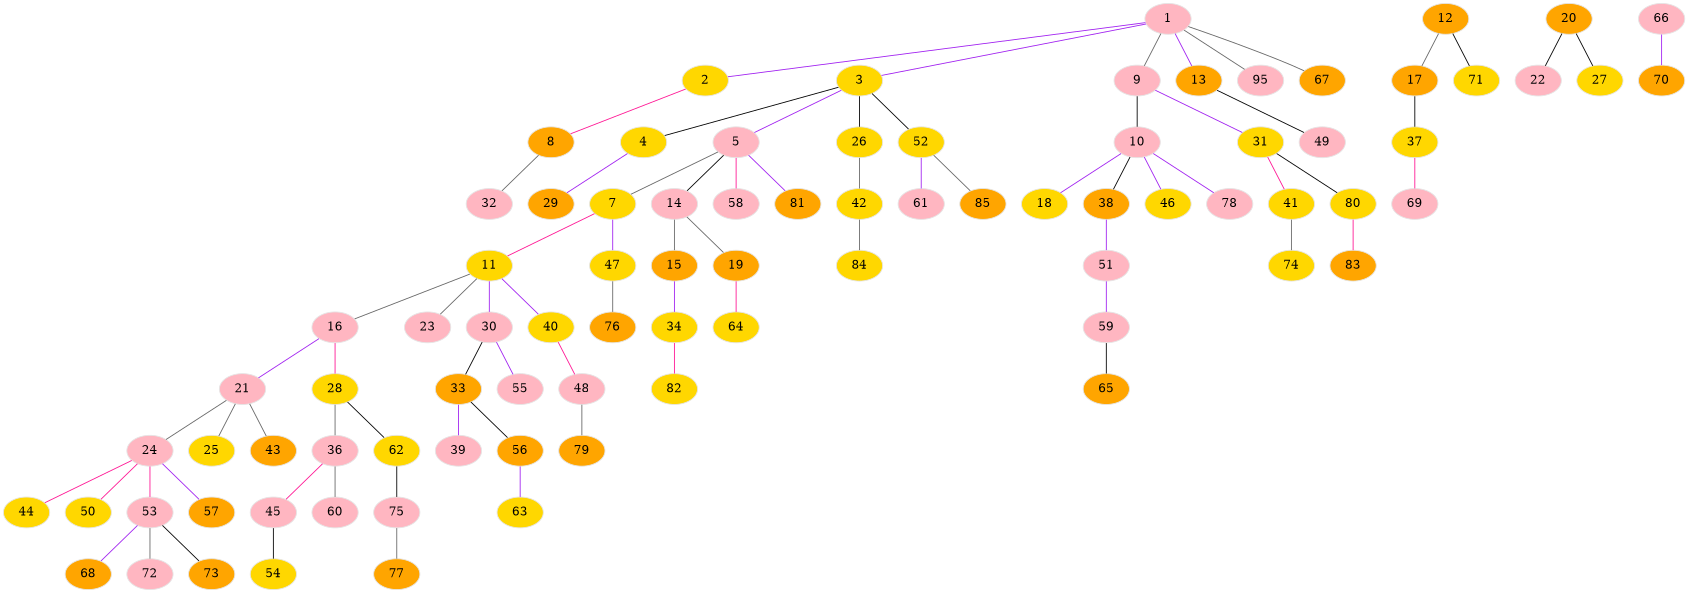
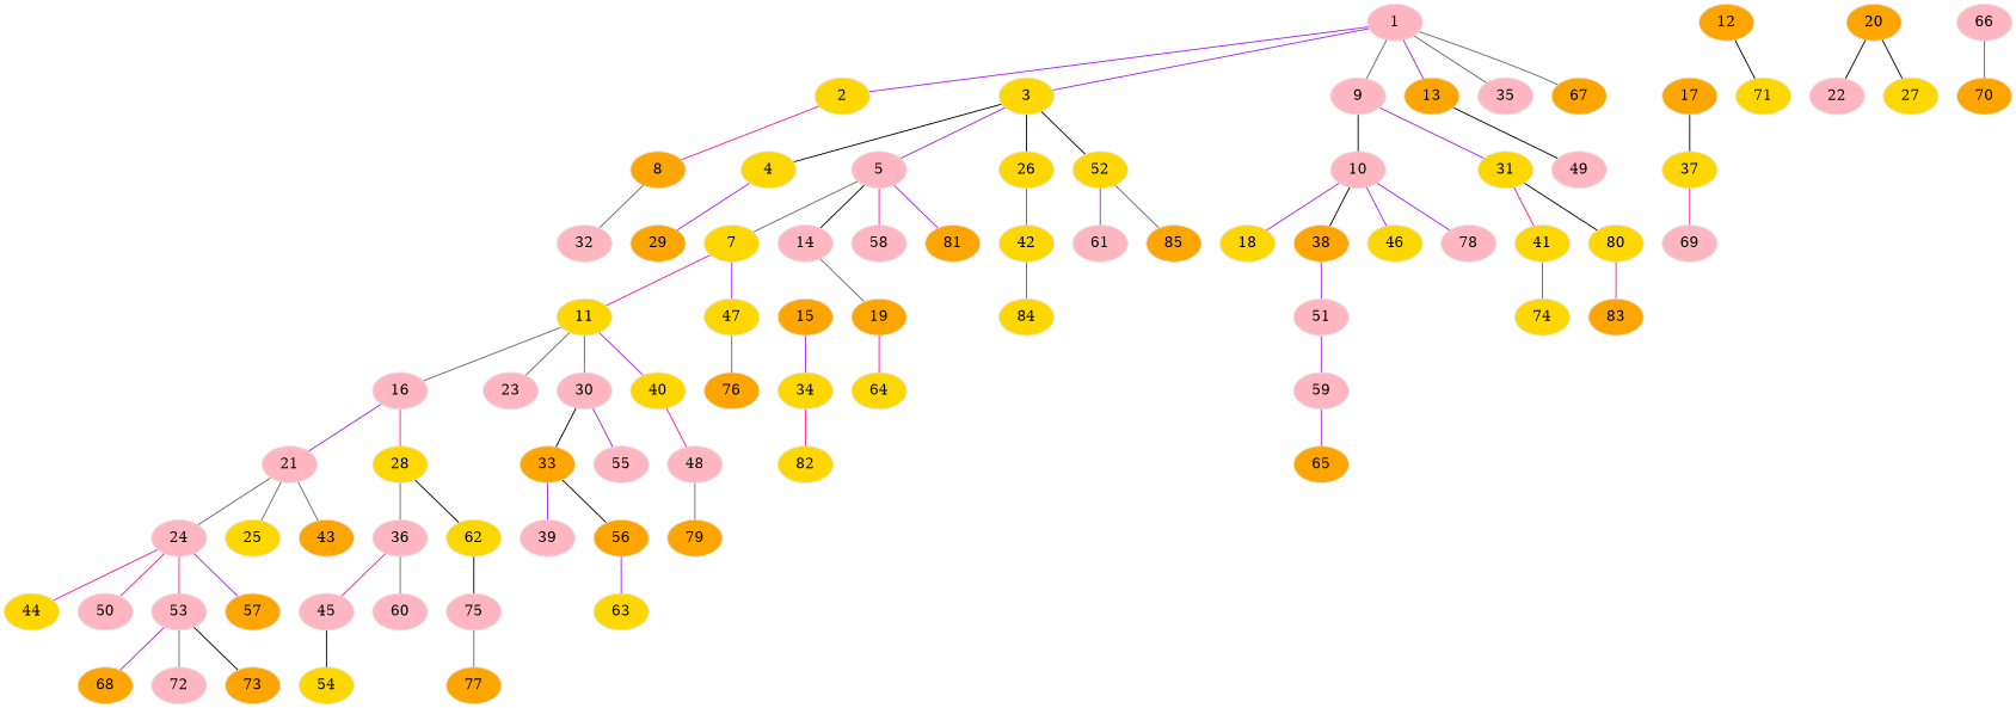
  graph {
    node [color=gray90 fillcolor=lightpink style=filled]
    edge [color=purple]
    1
    2 [fillcolor=gold]
    3 [fillcolor=gold]
    9
    13 [fillcolor=orange]
-   35 [label=95]
+   35
    67 [fillcolor=orange]
    8 [fillcolor=orange]
    4 [fillcolor=gold]
    5
    26 [fillcolor=gold]
    52 [fillcolor=gold]
    10
    31 [fillcolor=gold]
    49
    32
    29 [fillcolor=orange]
    7 [fillcolor=gold]
    14
    58
    81 [fillcolor=orange]
    42 [fillcolor=gold]
    61
    85 [fillcolor=orange]
    11 [fillcolor=gold]
    47 [fillcolor=gold]
    15 [fillcolor=orange]
    19 [fillcolor=orange]
    12 [fillcolor=orange]
    17 [fillcolor=orange]
    71 [fillcolor=gold]
    20 [fillcolor=orange]
    22
    27 [fillcolor=gold]
    16
    23
    30
    40 [fillcolor=gold]
    76 [fillcolor=orange]
    18 [fillcolor=gold]
    38 [fillcolor=orange]
    46 [fillcolor=gold]
    78
    41 [fillcolor=gold]
    80 [fillcolor=gold]
    51
    21
    28 [fillcolor=gold]
    33 [fillcolor=orange]
    55
    48
    37 [fillcolor=gold]
    34 [fillcolor=gold]
    64 [fillcolor=gold]
    82 [fillcolor=gold]
    24
    25 [fillcolor=gold]
    43 [fillcolor=orange]
    36
    62 [fillcolor=gold]
    45
    60
    69
    44 [fillcolor=gold]
-   50 [fillcolor=gold]
+   50
    53
    57 [fillcolor=orange]
    68 [fillcolor=orange]
    72
    73 [fillcolor=orange]
    84 [fillcolor=gold]
    75
    39
    56 [fillcolor=orange]
    74 [fillcolor=gold]
    83 [fillcolor=orange]
    63 [fillcolor=gold]
    54 [fillcolor=gold]
    59
    79 [fillcolor=orange]
    66
    70 [fillcolor=orange]
    65 [fillcolor=orange]
    77 [fillcolor=orange]
    1 -- 2
    1 -- 3
    1 -- 9 [color=gray40]
    1 -- 13
    1 -- 35 [color=gray40]
    1 -- 67 [color=gray40]
    2 -- 8 [color=deeppink]
    3 -- 4 [color=black]
    3 -- 5
    3 -- 26 [color=black]
    3 -- 52 [color=black]
    9 -- 10 [color=black]
    9 -- 31
    13 -- 49 [color=black]
    8 -- 32 [color=gray40]
    4 -- 29
    5 -- 7 [color=gray40]
    5 -- 14 [color=black]
    5 -- 58 [color=deeppink]
    5 -- 81
    26 -- 42 [color=gray40]
    52 -- 61
    52 -- 85 [color=gray40]
    10 -- 18
    10 -- 38 [color=black]
    10 -- 46
    10 -- 78
    31 -- 41 [color=deeppink]
    31 -- 80 [color=black]
    7 -- 11 [color=deeppink]
    7 -- 47
-   14 -- 15 [color=gray40]
    14 -- 19 [color=gray40]
    42 -- 84 [color=gray40]
    11 -- 16 [color=gray40]
    11 -- 23 [color=gray40]
    11 -- 30
    11 -- 40
    47 -- 76 [color=gray40]
    15 -- 34
    19 -- 64 [color=deeppink]
-   12 -- 17 [color=gray40]
    12 -- 71 [color=black]
    17 -- 37 [color=black]
    20 -- 22 [color=black]
    20 -- 27 [color=black]
    16 -- 21
    16 -- 28 [color=deeppink]
    30 -- 33 [color=black]
    30 -- 55
    40 -- 48 [color=deeppink]
    38 -- 51
    41 -- 74 [color=gray40]
    80 -- 83 [color=deeppink]
    51 -- 59
    21 -- 24 [color=gray40]
    21 -- 25 [color=gray40]
    21 -- 43 [color=gray40]
    28 -- 36 [color=gray40]
    28 -- 62 [color=black]
    33 -- 39
    33 -- 56 [color=black]
    48 -- 79 [color=gray40]
    37 -- 69 [color=deeppink]
    34 -- 82 [color=deeppink]
    24 -- 44 [color=deeppink]
    24 -- 50 [color=deeppink]
    24 -- 53 [color=deeppink]
    24 -- 57
    36 -- 45 [color=deeppink]
    36 -- 60 [color=gray40]
    62 -- 75 [color=black]
    45 -- 54 [color=black]
    53 -- 68
    53 -- 72 [color=gray40]
    53 -- 73 [color=black]
    75 -- 77 [color=gray40]
    56 -- 63
-   59 -- 65 [color=black]
+   59 -- 65
    66 -- 70
  }
